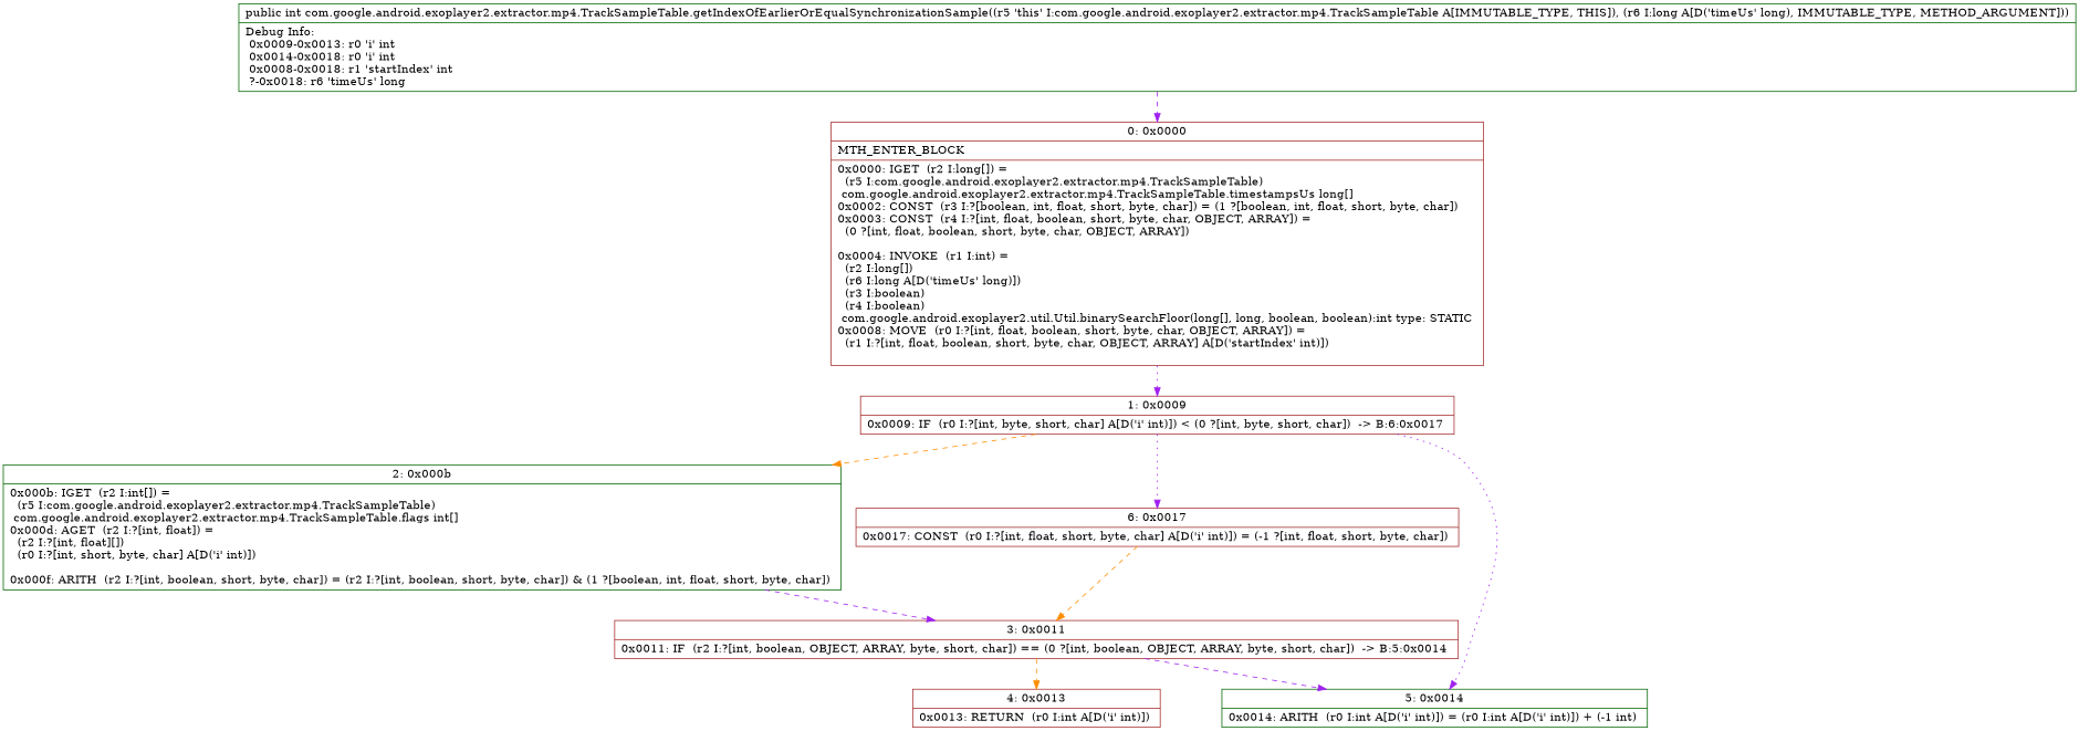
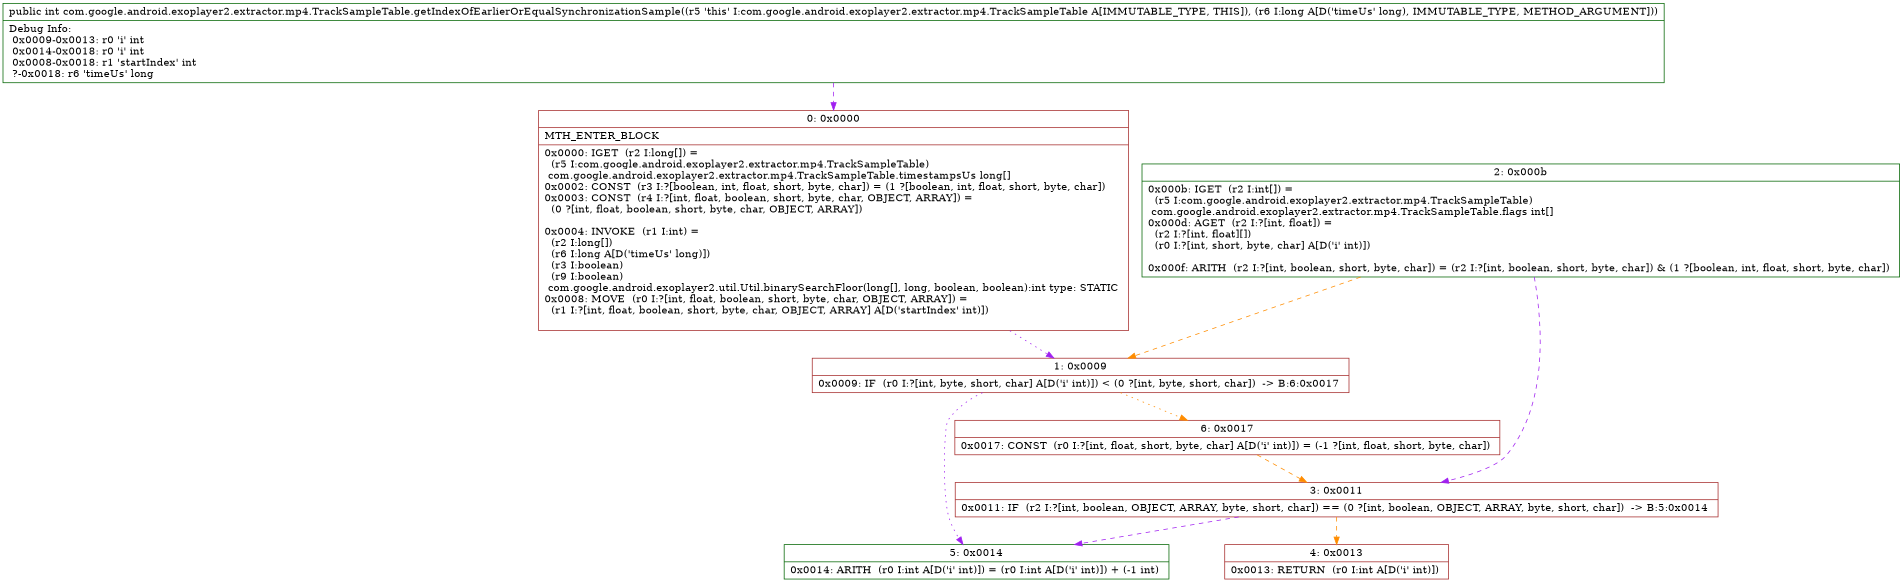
  digraph {
    node [color=brown shape=record]
    edge [color=purple style=dashed]
-   n1 [label="{0\:\ 0x0000|MTH_ENTER_BLOCK\l|0x0000: IGET  (r2 I:long[]) = \l  (r5 I:com.google.android.exoplayer2.extractor.mp4.TrackSampleTable)\l com.google.android.exoplayer2.extractor.mp4.TrackSampleTable.timestampsUs long[] \l0x0002: CONST  (r3 I:?[boolean, int, float, short, byte, char]) = (1 ?[boolean, int, float, short, byte, char]) \l0x0003: CONST  (r4 I:?[int, float, boolean, short, byte, char, OBJECT, ARRAY]) = \l  (0 ?[int, float, boolean, short, byte, char, OBJECT, ARRAY])\l \l0x0004: INVOKE  (r1 I:int) = \l  (r2 I:long[])\l  (r6 I:long A[D('timeUs' long)])\l  (r3 I:boolean)\l  (r4 I:boolean)\l com.google.android.exoplayer2.util.Util.binarySearchFloor(long[], long, boolean, boolean):int type: STATIC \l0x0008: MOVE  (r0 I:?[int, float, boolean, short, byte, char, OBJECT, ARRAY]) = \l  (r1 I:?[int, float, boolean, short, byte, char, OBJECT, ARRAY] A[D('startIndex' int)])\l \l}"]
+   n1 [label="{0\:\ 0x0000|MTH_ENTER_BLOCK\l|0x0000: IGET  (r2 I:long[]) = \l  (r5 I:com.google.android.exoplayer2.extractor.mp4.TrackSampleTable)\l com.google.android.exoplayer2.extractor.mp4.TrackSampleTable.timestampsUs long[] \l0x0002: CONST  (r3 I:?[boolean, int, float, short, byte, char]) = (1 ?[boolean, int, float, short, byte, char]) \l0x0003: CONST  (r4 I:?[int, float, boolean, short, byte, char, OBJECT, ARRAY]) = \l  (0 ?[int, float, boolean, short, byte, char, OBJECT, ARRAY])\l \l0x0004: INVOKE  (r1 I:int) = \l  (r2 I:long[])\l  (r6 I:long A[D('timeUs' long)])\l  (r3 I:boolean)\l  (r9 I:boolean)\l com.google.android.exoplayer2.util.Util.binarySearchFloor(long[], long, boolean, boolean):int type: STATIC \l0x0008: MOVE  (r0 I:?[int, float, boolean, short, byte, char, OBJECT, ARRAY]) = \l  (r1 I:?[int, float, boolean, short, byte, char, OBJECT, ARRAY] A[D('startIndex' int)])\l \l}"]
    n2 [label="{1\:\ 0x0009|0x0009: IF  (r0 I:?[int, byte, short, char] A[D('i' int)]) \< (0 ?[int, byte, short, char])  \-\> B:6:0x0017 \l}"]
    n3 [color=darkgreen label="{2\:\ 0x000b|0x000b: IGET  (r2 I:int[]) = \l  (r5 I:com.google.android.exoplayer2.extractor.mp4.TrackSampleTable)\l com.google.android.exoplayer2.extractor.mp4.TrackSampleTable.flags int[] \l0x000d: AGET  (r2 I:?[int, float]) = \l  (r2 I:?[int, float][])\l  (r0 I:?[int, short, byte, char] A[D('i' int)])\l \l0x000f: ARITH  (r2 I:?[int, boolean, short, byte, char]) = (r2 I:?[int, boolean, short, byte, char]) & (1 ?[boolean, int, float, short, byte, char]) \l}"]
    n4 [label="{6\:\ 0x0017|0x0017: CONST  (r0 I:?[int, float, short, byte, char] A[D('i' int)]) = (\-1 ?[int, float, short, byte, char]) \l}"]
    n5 [color=darkgreen label="{5\:\ 0x0014|0x0014: ARITH  (r0 I:int A[D('i' int)]) = (r0 I:int A[D('i' int)]) + (\-1 int) \l}"]
    n6 [label="{3\:\ 0x0011|0x0011: IF  (r2 I:?[int, boolean, OBJECT, ARRAY, byte, short, char]) == (0 ?[int, boolean, OBJECT, ARRAY, byte, short, char])  \-\> B:5:0x0014 \l}"]
    n7 [label="{4\:\ 0x0013|0x0013: RETURN  (r0 I:int A[D('i' int)]) \l}"]
    n8 [color=darkgreen label="{public int com.google.android.exoplayer2.extractor.mp4.TrackSampleTable.getIndexOfEarlierOrEqualSynchronizationSample((r5 'this' I:com.google.android.exoplayer2.extractor.mp4.TrackSampleTable A[IMMUTABLE_TYPE, THIS]), (r6 I:long A[D('timeUs' long), IMMUTABLE_TYPE, METHOD_ARGUMENT]))  | Debug Info:\l  0x0009\-0x0013: r0 'i' int\l  0x0014\-0x0018: r0 'i' int\l  0x0008\-0x0018: r1 'startIndex' int\l  ?\-0x0018: r6 'timeUs' long\l}"]
    n1 -> n2 [style=dotted]
-   n2 -> n3 [color=darkorange]
-   n2 -> n4 [style=dotted]
+   n3 -> n2 [color=darkorange]
+   n2 -> n4 [color=darkorange style=dotted]
    n2 -> n5 [style=dotted]
    n3 -> n6
    n4 -> n6 [color=darkorange]
    n6 -> n5
    n6 -> n7 [color=darkorange]
    n8 -> n1
  }
